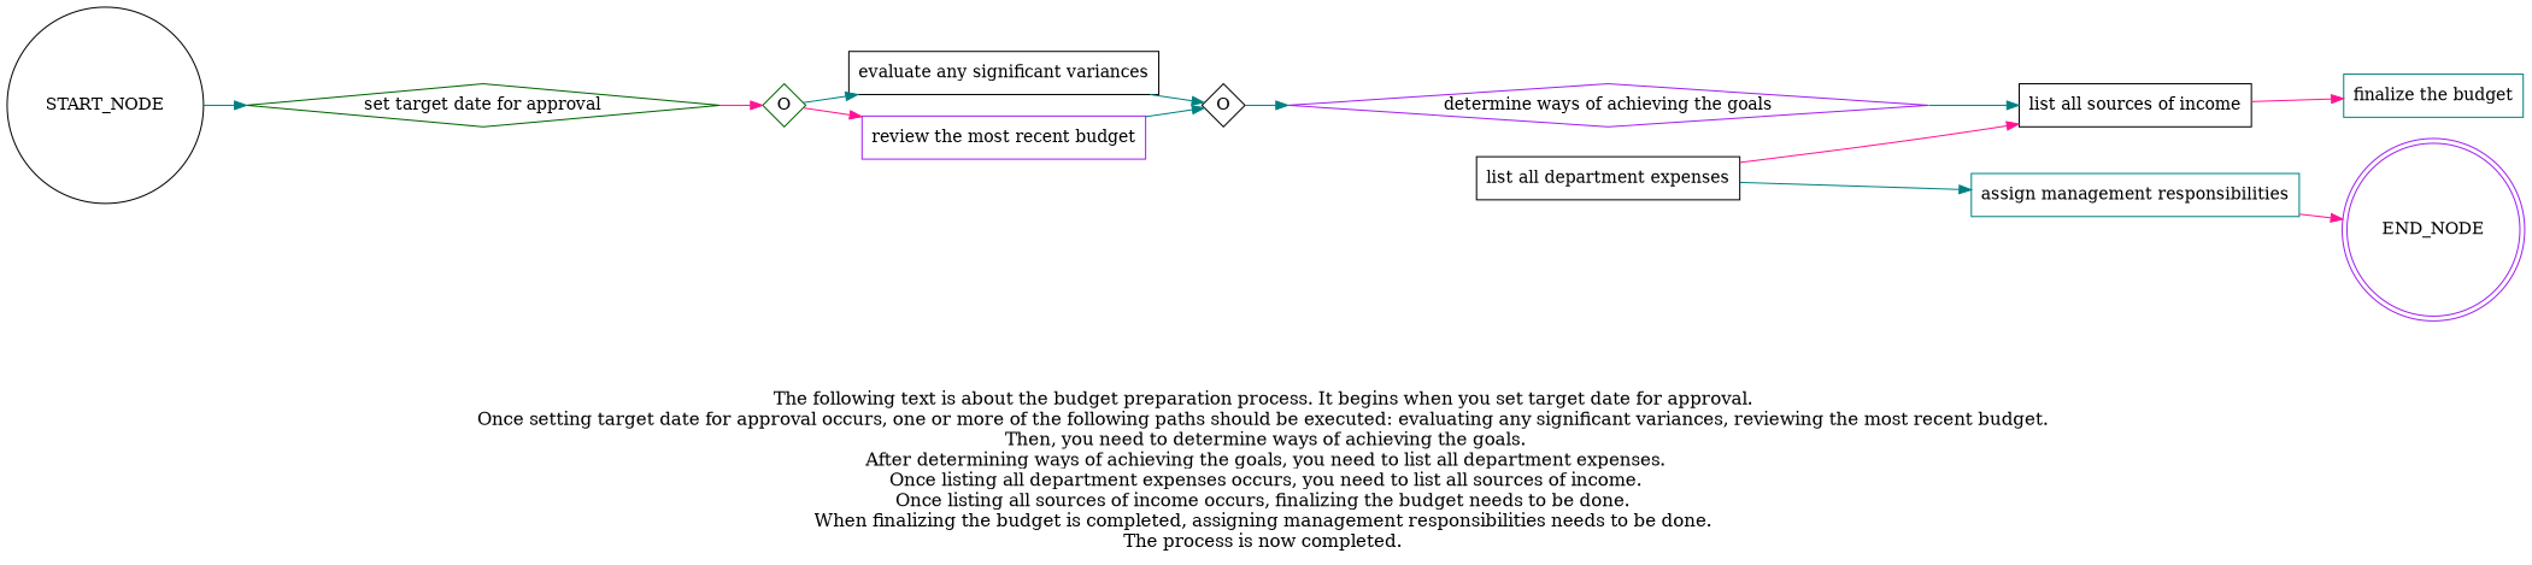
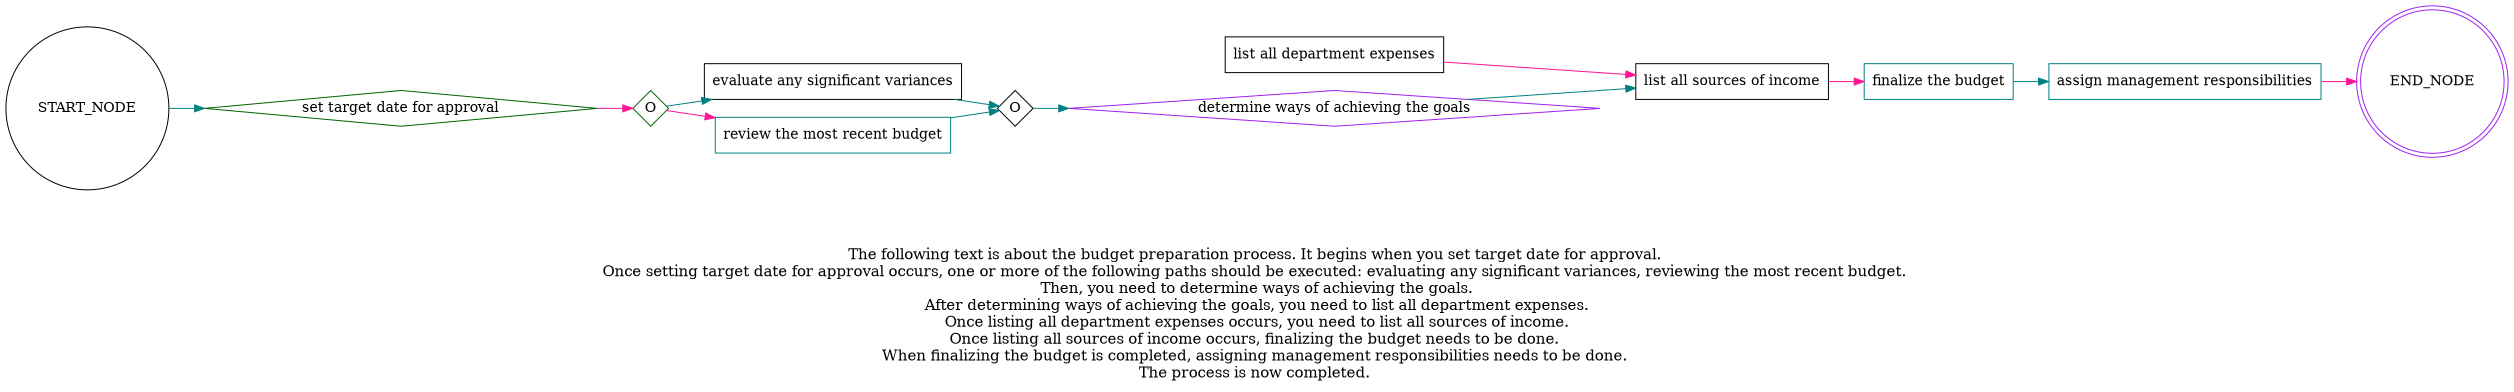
  digraph {
    fontsize=15
    label="\n\n\nThe following text is about the budget preparation process. It begins when you set target date for approval. \nOnce setting target date for approval occurs, one or more of the following paths should be executed: evaluating any significant variances, reviewing the most recent budget. \nThen, you need to determine ways of achieving the goals.\nAfter determining ways of achieving the goals, you need to list all department expenses.\nOnce listing all department expenses occurs, you need to list all sources of income.\nOnce listing all sources of income occurs, finalizing the budget needs to be done. \nWhen finalizing the budget is completed, assigning management responsibilities needs to be done. \nThe process is now completed. \n"
    rankdir=LR
    node [color=black shape=box]
    edge [color=teal]
    "set target date for approval" [color=darkgreen shape=diamond]
    n2 [color=darkgreen fixedsize=true label=O shape=diamond width=0.5]
    "evaluate any significant variances"
-   "review the most recent budget" [color=purple]
+   "review the most recent budget" [color=teal]
    n5 [fixedsize=true label=O shape=diamond width=0.5]
    "determine ways of achieving the goals" [color=purple shape=diamond]
    "list all department expenses"
    "list all sources of income"
    "finalize the budget" [color=teal]
    "assign management responsibilities" [color=teal]
    END_NODE [color=purple shape=doublecircle width=0.2]
    START_NODE [shape=circle width=0.3]
    subgraph sub_1 {
      "set target date for approval"
      n2
      "evaluate any significant variances"
      "review the most recent budget"
      n5
      "determine ways of achieving the goals"
      "list all department expenses"
      "list all sources of income"
      "finalize the budget"
      "assign management responsibilities"
    }
    "set target date for approval" -> n2 [color=deeppink]
    n2 -> "evaluate any significant variances"
    n2 -> "review the most recent budget" [color=deeppink]
    "evaluate any significant variances" -> n5
    "review the most recent budget" -> n5
    n5 -> "determine ways of achieving the goals"
    "determine ways of achieving the goals" -> "list all sources of income"
    "list all department expenses" -> "list all sources of income" [color=deeppink]
    "list all sources of income" -> "finalize the budget" [color=deeppink]
-   "list all department expenses" -> "assign management responsibilities"
+   "finalize the budget" -> "assign management responsibilities"
    "assign management responsibilities" -> END_NODE [color=deeppink]
    START_NODE -> "set target date for approval"
  }
